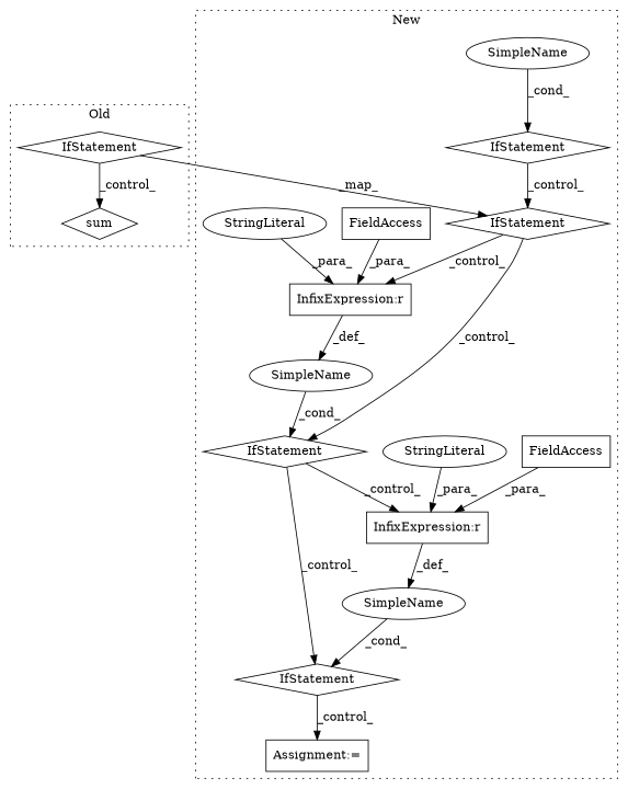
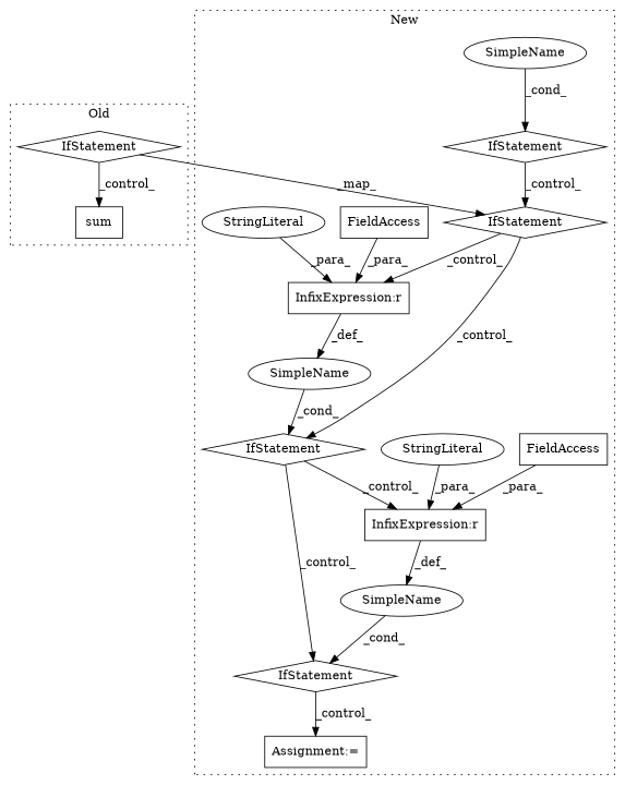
  digraph {
    node [a=25 l="4,2" shape=box]
-   n1 [a=32 l="4,1" label=sum s="986,991" shape=diamond]
+   n1 [a=32 l="4,1" label=sum s="986,991"]
    n2 [label=IfStatement s="700,725" shape=diamond]
    n3 [label=IfStatement s="1359,1383" shape=diamond]
    n4 [a=7 l=2 label="Assignment:=" s=1553]
    n5 [a=42 label=SimpleName shape=ellipse l=""]
    n6 [a=27 l=4 label="InfixExpression:r" s=1374]
    n7 [a=22 l=11 label=FieldAccess s=1363]
    n8 [a=45 l=5 label=StringLiteral s=1378 shape=ellipse]
    n9 [label=IfStatement s="1095,1149" shape=diamond]
    n10 [a=42 label=SimpleName shape=ellipse l=""]
    n11 [a=42 label=SimpleName shape=ellipse l=""]
    n12 [a=27 l=4 label="InfixExpression:r" s=1111]
    n13 [a=22 l=11 label=FieldAccess s=1100]
    n14 [a=45 l=8 label=StringLiteral s=1115 shape=ellipse]
    n15 [l="8,2" label=IfStatement s="610,676" shape=diamond]
    n16 [label=IfStatement s="907,932" shape=diamond]
    subgraph cluster_1 {
      label=Old
      style=dotted
      n1
      n2
    }
    subgraph cluster_2 {
      label=New
      style=dotted
      n3
      n4
      n5
      n6
      n7
      n8
      n9
      n10
      n11
      n12
      n13
      n14
      n15
      n16
    }
    n2 -> n1 [label=_control_]
    n2 -> n16 [label=_map_]
    n3 -> n4 [label=_control_]
    n5 -> n3 [label=_cond_]
    n6 -> n5 [label=_def_]
    n7 -> n6 [label=_para_]
    n8 -> n6 [label=_para_]
    n9 -> n3 [label=_control_]
    n9 -> n6 [label=_control_]
    n10 -> n15 [label=_cond_]
    n11 -> n9 [label=_cond_]
    n12 -> n11 [label=_def_]
    n13 -> n12 [label=_para_]
    n14 -> n12 [label=_para_]
    n15 -> n16 [label=_control_]
    n16 -> n9 [label=_control_]
    n16 -> n12 [label=_control_]
  }
